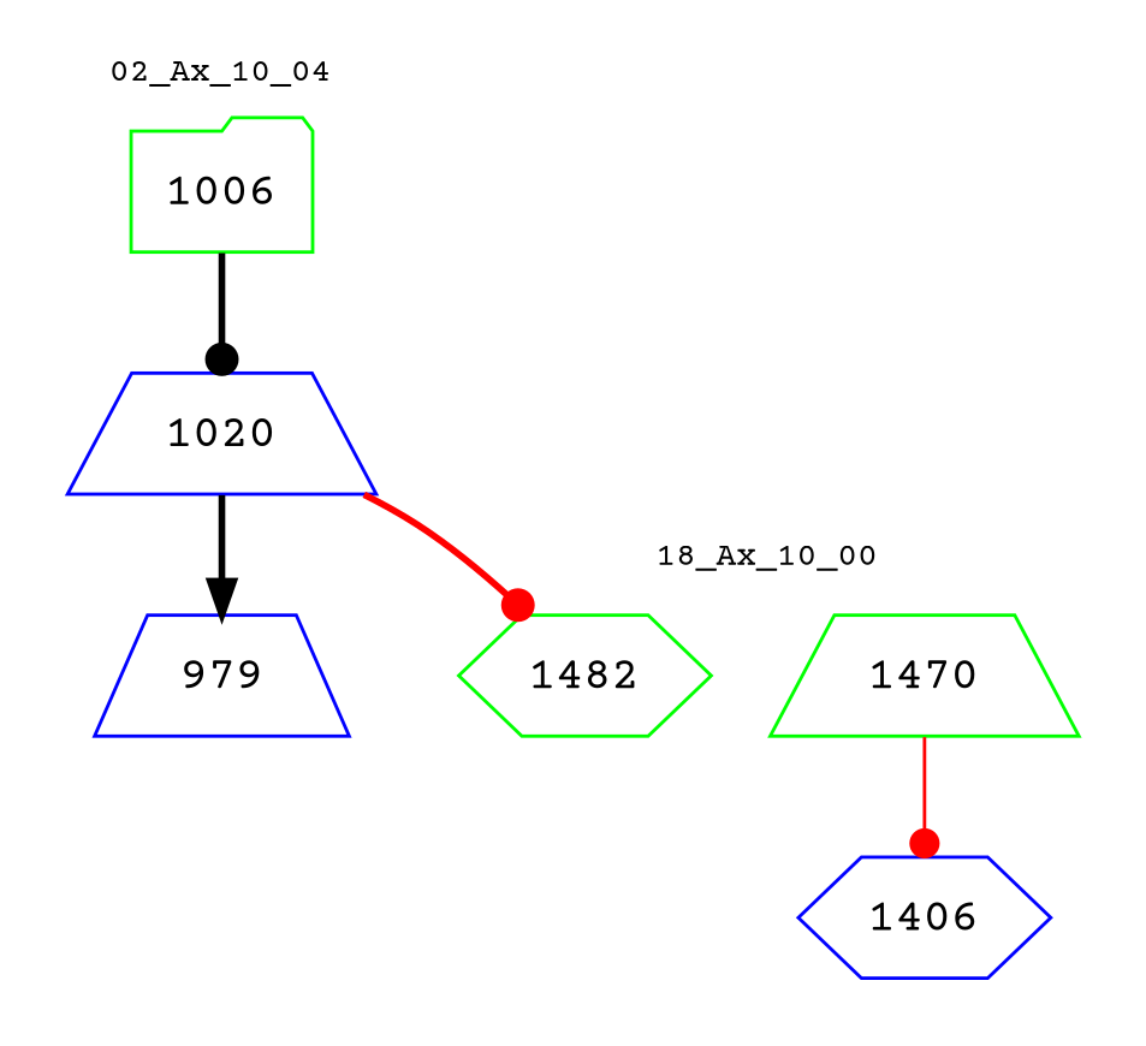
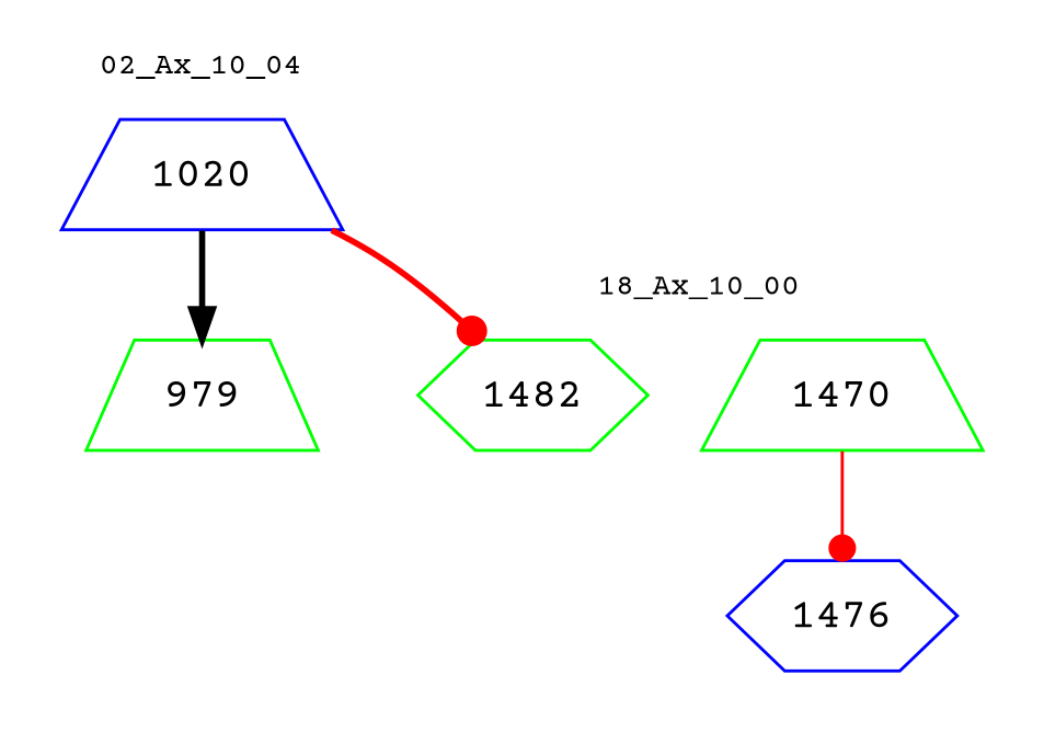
  digraph {
    fontname="Courier Prime"
    node [color=green fontname="Courier Prime" shape=trapezium]
    edge [arrowhead=dot color=black fontname="Courier Prime" style=bold]
-   n1 [label=1006 shape=folder]
    n2 [color=blue label=1020]
-   n3 [color=blue label=979]
+   n3 [label=979]
    n4 [label=1470]
-   n5 [color=blue label=1406 shape=hexagon]
+   n5 [color=blue label=1476 shape=hexagon]
    n6 [label=1482 shape=hexagon]
    subgraph cluster_1 {
      color=white
      fontsize=10
      label="02_Ax_10_04"
-     n1
      n2
      n3
    }
    subgraph cluster_2 {
      color=white
      fontsize=10
      label="18_Ax_10_00"
      n4
      n5
      n6
    }
-   n1 -> n2
    n2 -> n3 [arrowhead=normal]
    n2 -> n6 [color=red]
    n4 -> n5 [color=red style=solid]
  }
